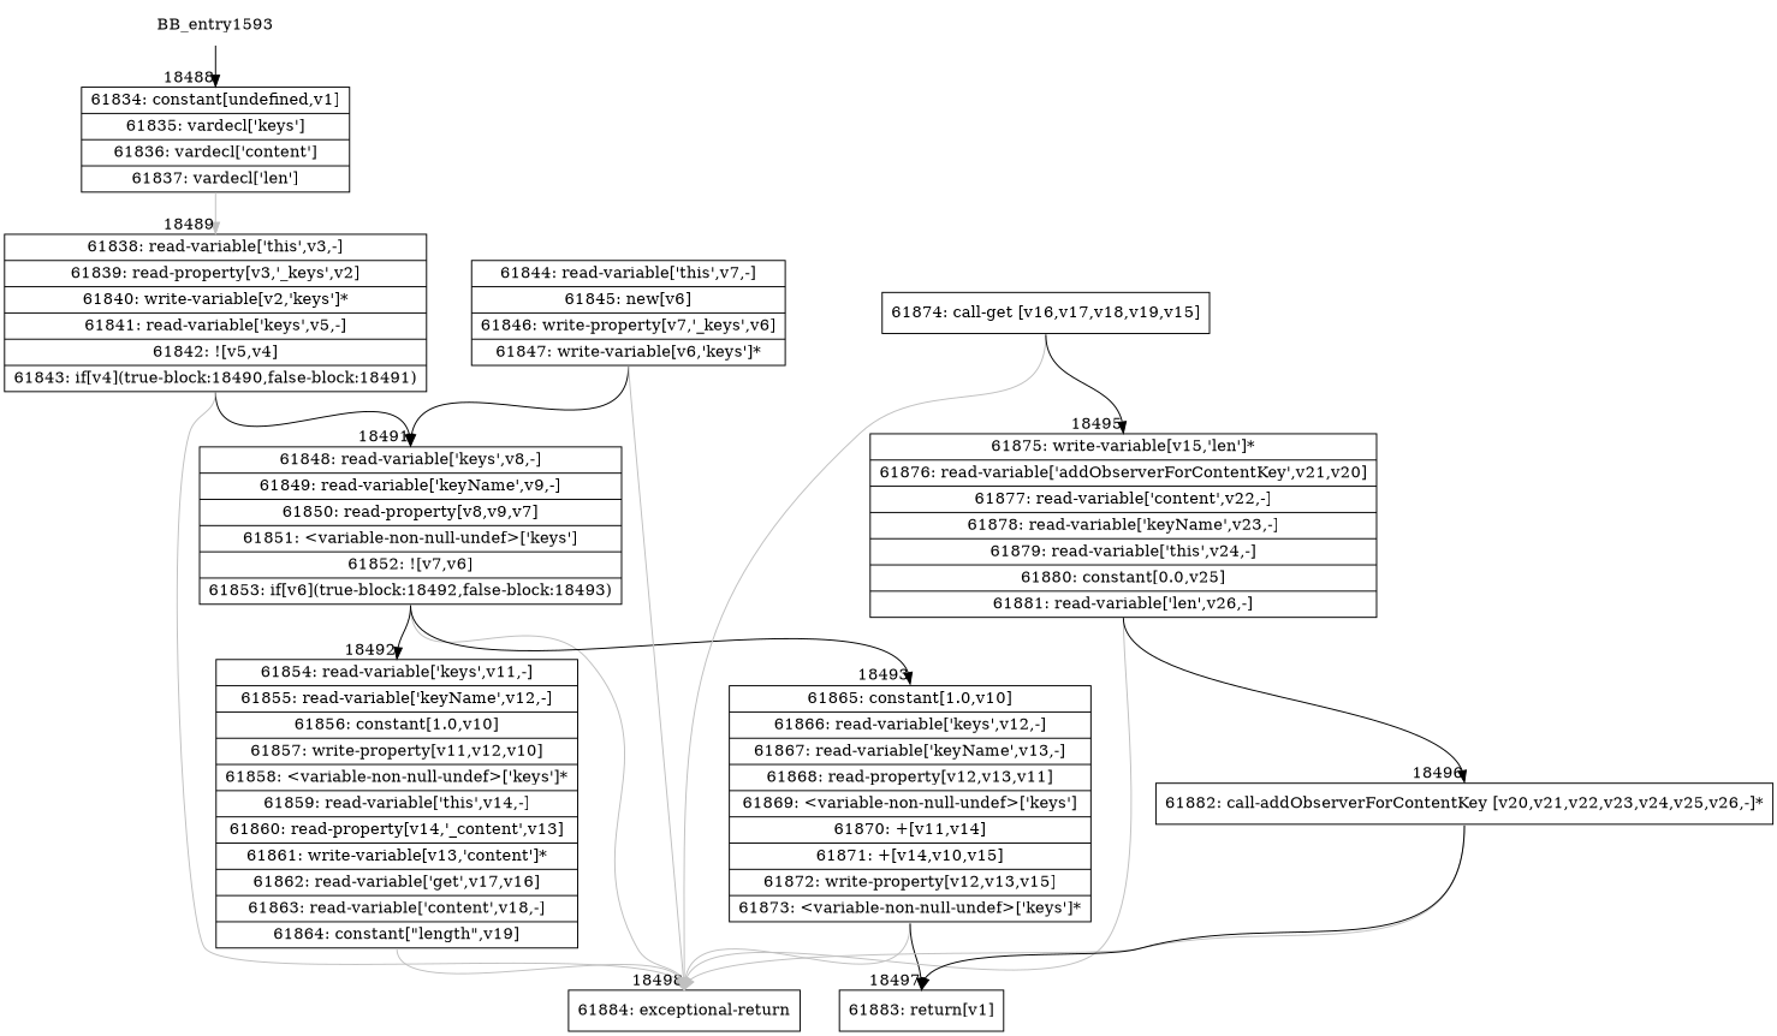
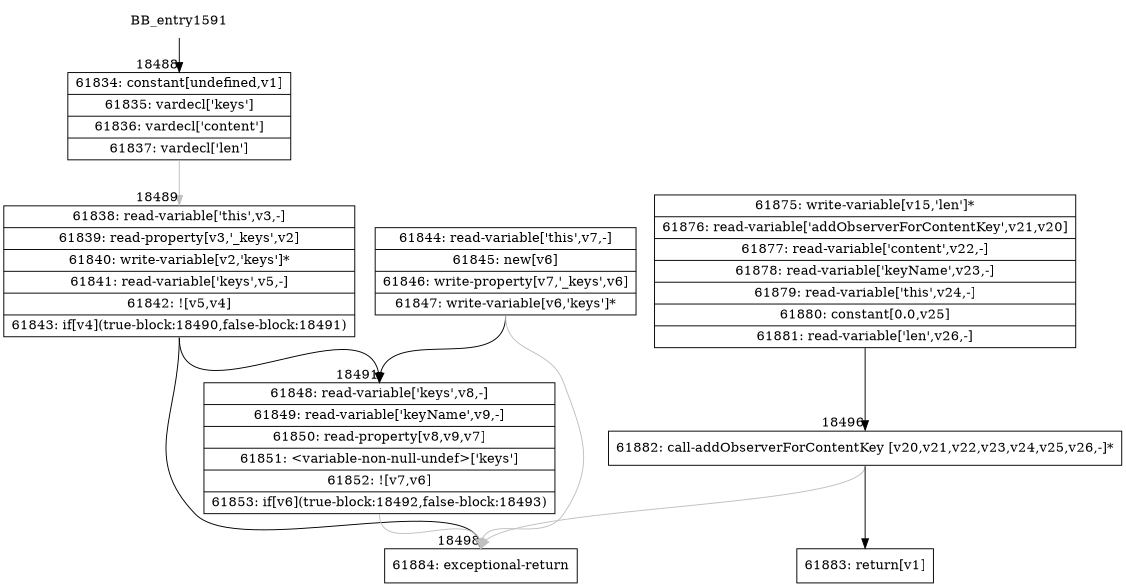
  digraph {
    rankdir=TD
    node [shape=record]
    edge [headport=n tailport=s]
-   BB_entry1591 [shape=none label=BB_entry1593]
+   BB_entry1591 [shape=none]
    n2 [label="{61834: constant[undefined,v1]|61835: vardecl['keys']|61836: vardecl['content']|61837: vardecl['len']}"]
    n3 [label="{61838: read-variable['this',v3,-]|61839: read-property[v3,'_keys',v2]|61840: write-variable[v2,'keys']*|61841: read-variable['keys',v5,-]|61842: ![v5,v4]|61843: if[v4](true-block:18490,false-block:18491)}"]
    n4 [label="{61848: read-variable['keys',v8,-]|61849: read-variable['keyName',v9,-]|61850: read-property[v8,v9,v7]|61851: \<variable-non-null-undef\>['keys']|61852: ![v7,v6]|61853: if[v6](true-block:18492,false-block:18493)}"]
    n5 [label="{61884: exceptional-return}"]
    n6 [label="{61844: read-variable['this',v7,-]|61845: new[v6]|61846: write-property[v7,'_keys',v6]|61847: write-variable[v6,'keys']*}"]
-   n7 [label="{61854: read-variable['keys',v11,-]|61855: read-variable['keyName',v12,-]|61856: constant[1.0,v10]|61857: write-property[v11,v12,v10]|61858: \<variable-non-null-undef\>['keys']*|61859: read-variable['this',v14,-]|61860: read-property[v14,'_content',v13]|61861: write-variable[v13,'content']*|61862: read-variable['get',v17,v16]|61863: read-variable['content',v18,-]|61864: constant[\"length\",v19]}"]
-   n8 [label="{61865: constant[1.0,v10]|61866: read-variable['keys',v12,-]|61867: read-variable['keyName',v13,-]|61868: read-property[v12,v13,v11]|61869: \<variable-non-null-undef\>['keys']|61870: +[v11,v14]|61871: +[v14,v10,v15]|61872: write-property[v12,v13,v15]|61873: \<variable-non-null-undef\>['keys']*}"]
    n9 [label="{61883: return[v1]}"]
-   n10 [label="{61874: call-get [v16,v17,v18,v19,v15]}"]
    n11 [label="{61875: write-variable[v15,'len']*|61876: read-variable['addObserverForContentKey',v21,v20]|61877: read-variable['content',v22,-]|61878: read-variable['keyName',v23,-]|61879: read-variable['this',v24,-]|61880: constant[0.0,v25]|61881: read-variable['len',v26,-]}"]
    n12 [label="{61882: call-addObserverForContentKey [v20,v21,v22,v23,v24,v25,v26,-]*}"]
    BB_entry1591 -> n2 [headlabel="    18488"]
    n2 -> n3 [color=gray headlabel="      18489"]
    n3 -> n4 [headlabel="      18491"]
-   n3 -> n5 [color=gray headlabel="      18498"]
+   n3 -> n5 [color=black headlabel="      18498"]
    n4 -> n5 [color=gray]
-   n4 -> n7 [headlabel="      18492"]
-   n4 -> n8 [headlabel="      18493"]
    n6 -> n4
    n6 -> n5 [color=gray]
-   n7 -> n5 [color=gray]
-   n8 -> n5 [color=gray]
-   n8 -> n9 [headlabel="      18497"]
-   n10 -> n5 [color=gray]
-   n10 -> n11 [headlabel="      18495"]
-   n11 -> n5 [color=gray]
    n11 -> n12 [headlabel="      18496"]
    n12 -> n5 [color=gray]
    n12 -> n9
  }
